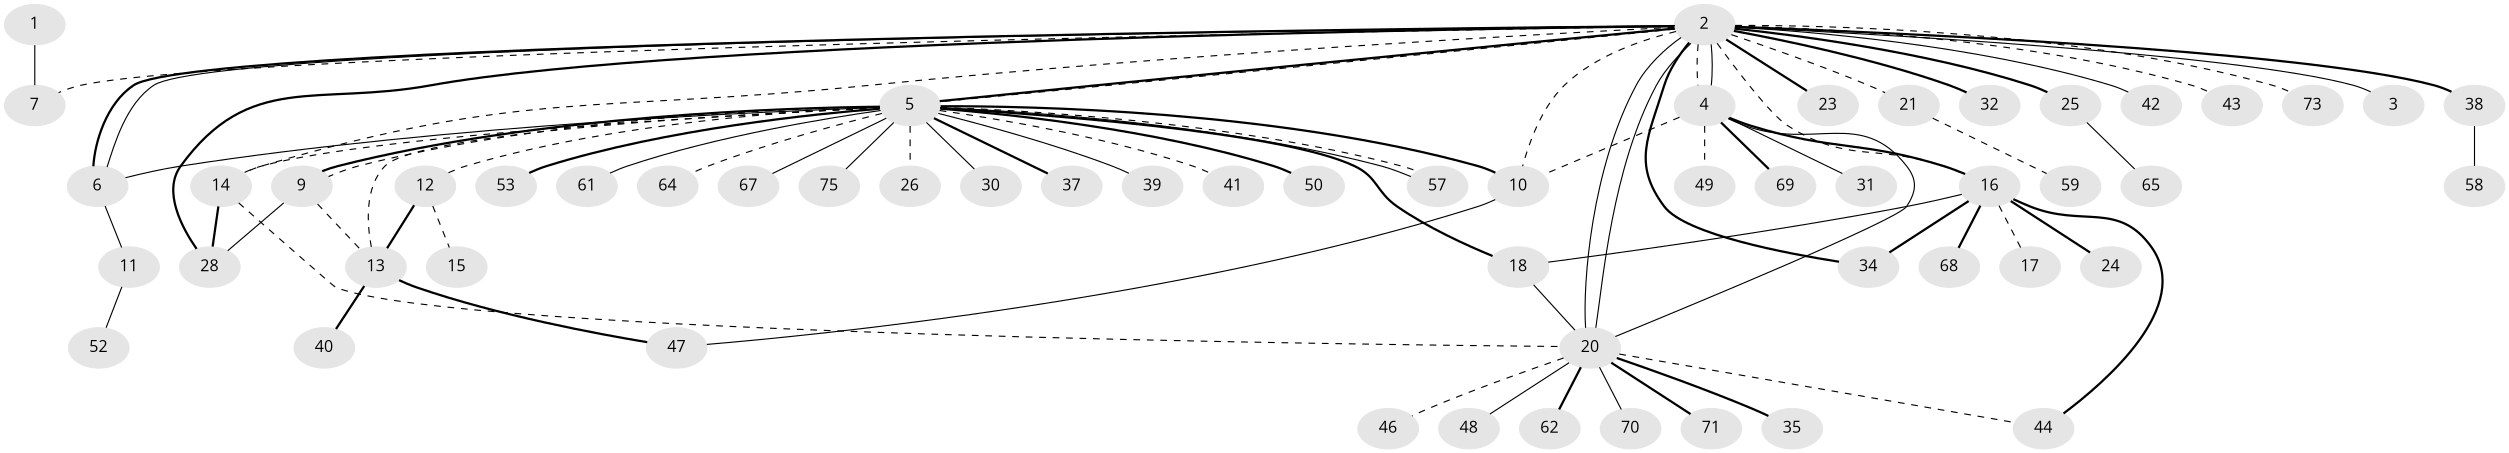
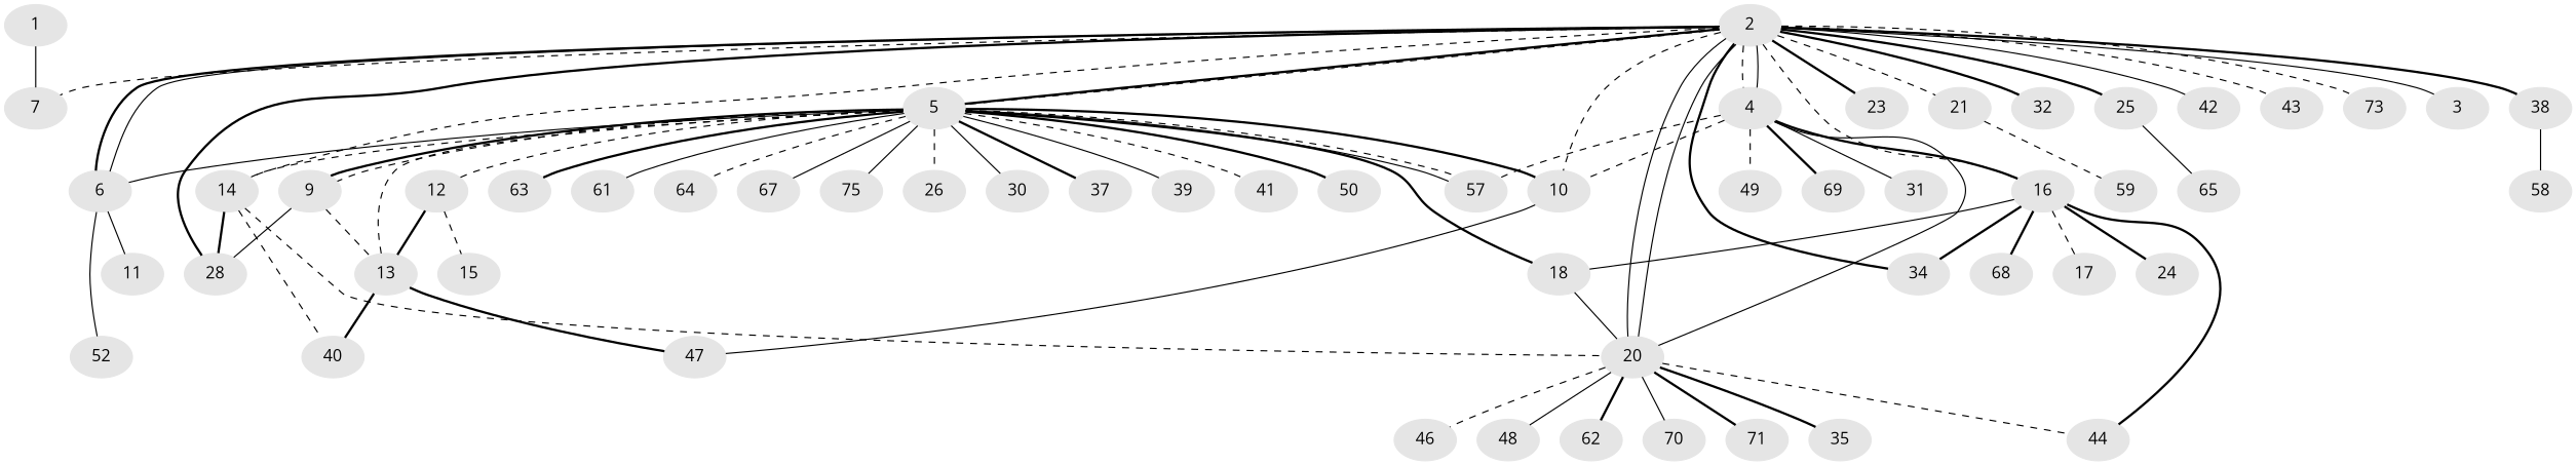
  graph {
    fontname="Open Sans"
    node [color=gray90 fontname="Open Sans" style=filled]
    edge [fontname="Open Sans" style=dashed]
    1 [super="+56"]
    7
    2 [super="+74"]
    3 [super="+61"]
    4 [super="+8"]
    5 [super="+22"]
    6
    10 [super="+29"]
    14 [super="+27"]
    16 [super="+66"]
    20 [super="+36"]
    21
    23 [super="+33"]
    25
    28 [super="+54"]
    32
    34
    38
    42
    43
    73
    31
    49
    57
    69
    9
    12
    13 [super="+63"]
    18 [super="+45"]
    26
    30
    37
    39
    41
    50
-   53
+   53 [label=63]
    n37 [label=61]
    64
    67 [super="+72"]
    75
    11 [super="+55"]
    47
    40
    17
    24
    44 [super="+51"]
    68
    35
    46
    48
    62
    70
    71
    59
    65
    58
    15 [super="+19"]
    52
    1 -- 7 [style=solid]
    2 -- 7
    2 -- 3 [style=solid]
    2 -- 4
    2 -- 4 [style=solid]
    2 -- 5 [style=bold]
    2 -- 5
    2 -- 6 [style=bold]
    2 -- 6 [style=solid]
    2 -- 10
    2 -- 14
    2 -- 16
    2 -- 20 [style=solid weight=2]
    2 -- 20 [style=solid]
    2 -- 21
    2 -- 23 [style=bold weight=2]
    2 -- 25 [style=bold]
    2 -- 28 [style=bold]
    2 -- 32 [style=bold]
    2 -- 34 [style=bold]
    2 -- 38 [style=bold]
    2 -- 42 [style=solid]
    2 -- 43 [weight=2]
    2 -- 73
    4 -- 10
    4 -- 16 [style=bold]
    4 -- 20 [style=solid]
    4 -- 31 [style=solid]
    4 -- 49
+   4 -- 57
    4 -- 69 [style=bold]
    5 -- 6 [style=solid]
    5 -- 10 [style=bold]
    5 -- 14
    5 -- 57 [style=solid]
    5 -- 57
    5 -- 9 [style=bold]
    5 -- 9
    5 -- 12
    5 -- 13
    5 -- 18 [style=bold]
    5 -- 26
    5 -- 30 [style=solid]
    5 -- 37 [style=bold]
    5 -- 39 [style=solid]
    5 -- 41
    5 -- 50 [style=bold]
    5 -- 53 [style=bold]
    5 -- n37 [style=solid]
    5 -- 64
    5 -- 67 [style=solid]
    5 -- 75 [style=solid]
    6 -- 11 [style=solid]
    10 -- 47 [style=solid]
    14 -- 20
    14 -- 28 [style=bold]
+   14 -- 40
    16 -- 34 [style=bold]
    16 -- 18 [style=solid]
    16 -- 17
    16 -- 24 [style=bold]
    16 -- 44 [style=bold]
    16 -- 68 [style=bold]
    20 -- 44
    20 -- 35 [style=bold]
    20 -- 46
    20 -- 48 [style=solid]
    20 -- 62 [style=bold]
    20 -- 70 [style=solid]
    20 -- 71 [style=bold]
    21 -- 59
    25 -- 65 [style=solid]
    38 -- 58 [style=solid]
    9 -- 28 [style=solid]
    9 -- 13
    12 -- 13 [style=bold]
    12 -- 15
    13 -- 47 [style=bold]
    13 -- 40 [style=bold]
    18 -- 20 [style=solid]
-   11 -- 52 [style=solid weight=2]
+   6 -- 52 [style=solid weight=2]
  }
